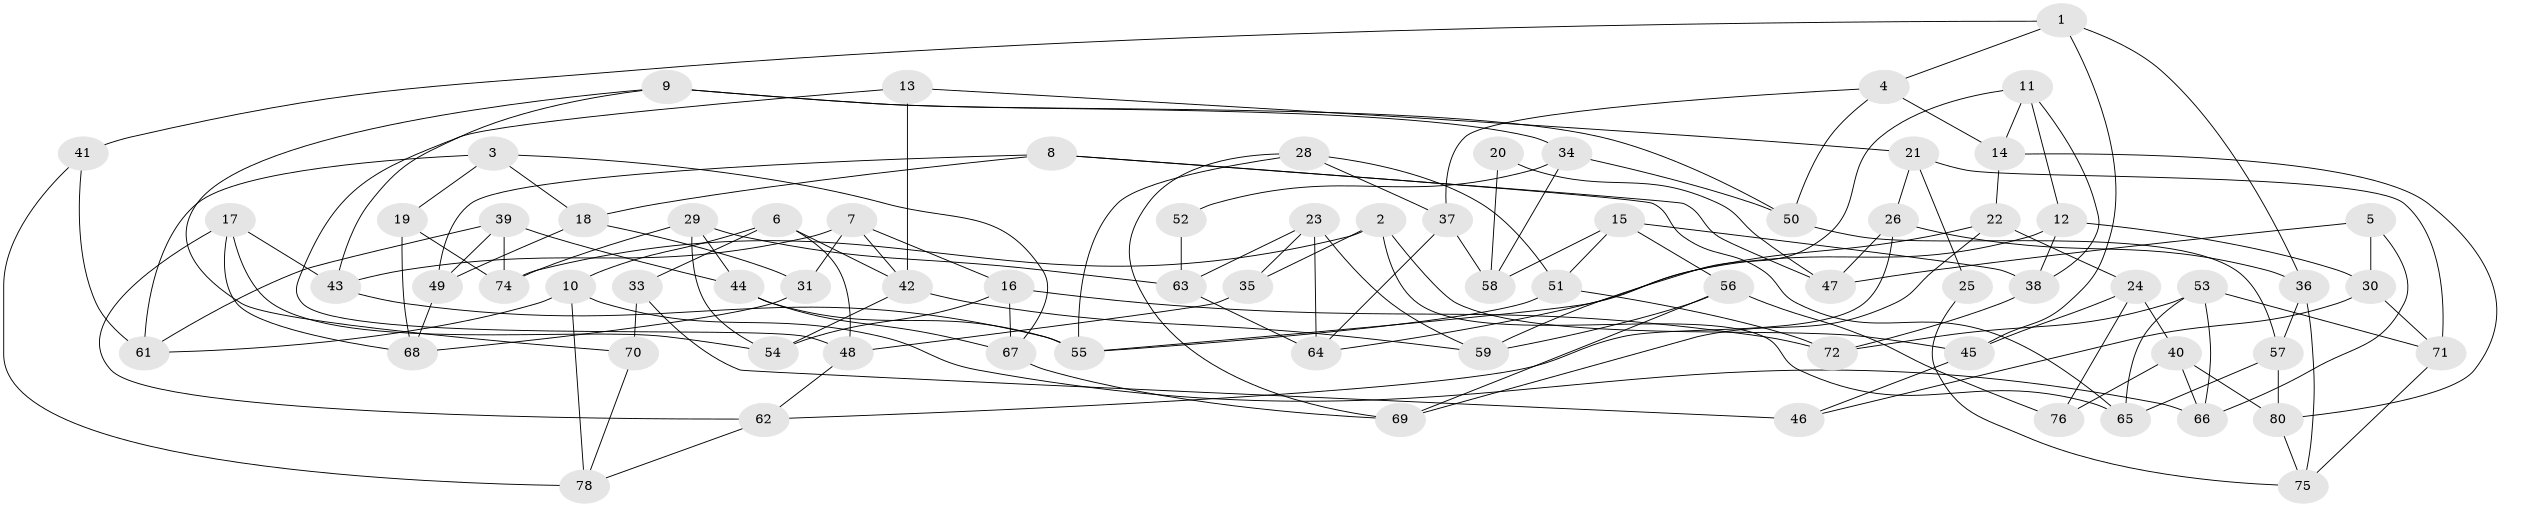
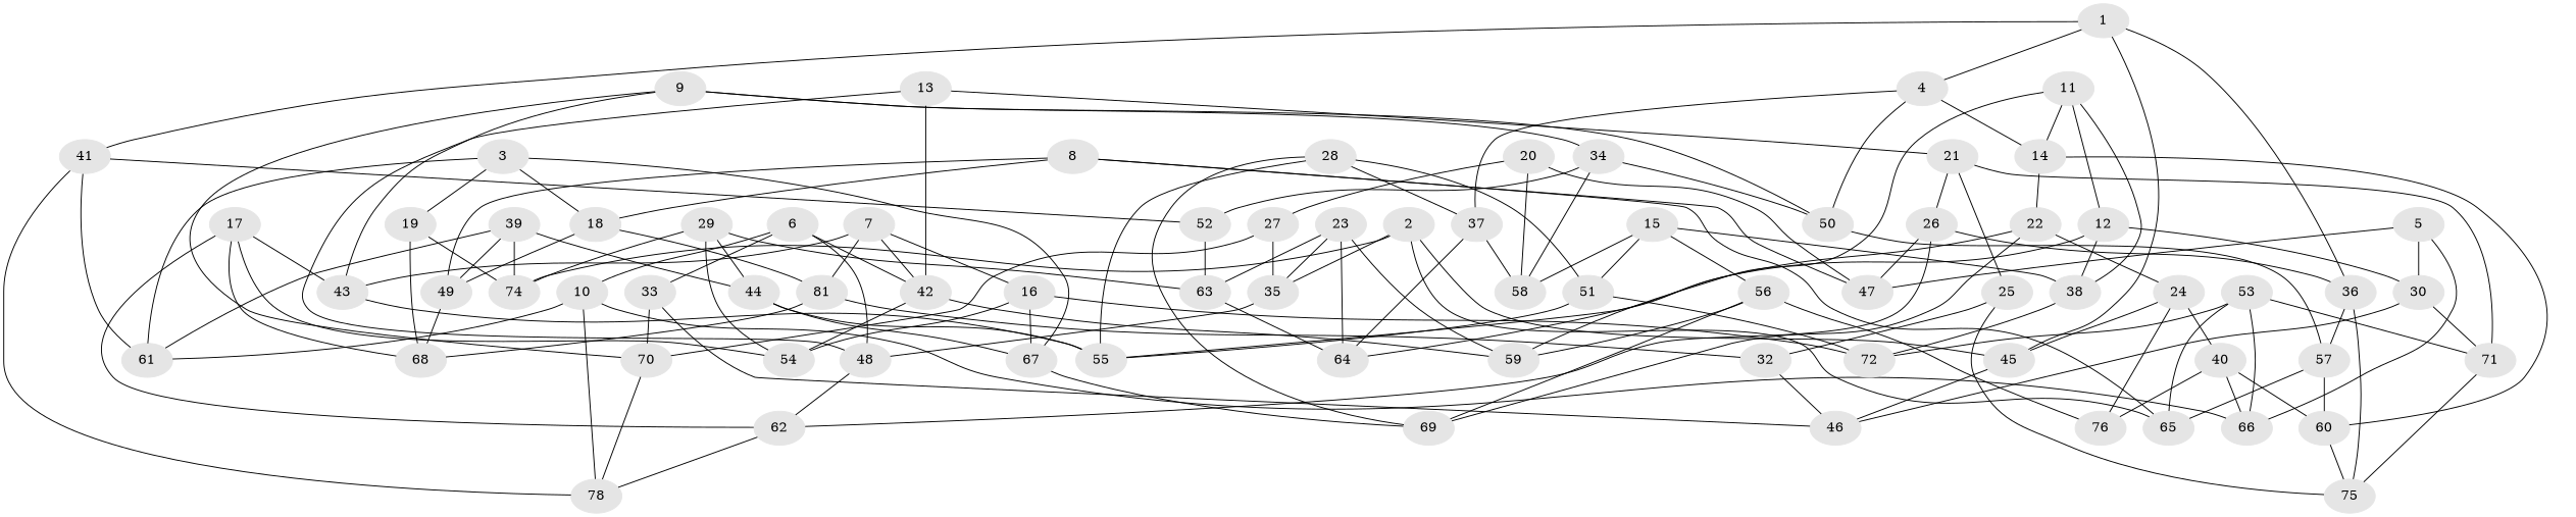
  graph {
    node [color=gray90 style=filled]
    1
    4
    36
    41
    45
    14
    37
    50
    75
    57
    61
    52
    n13 [label=78]
    46
    2
    35
    65
    74
    48
    3
    18
    19
    67
-   31
+   31 [label=81]
    49
    68
    69
    22
-   60 [label=80]
+   60
    58
    64
    5
    30
    47
    66
    71
    63
    6
    10
    33
    42
    70
    59
    54
    62
    7
    16
    43
    13
    21
    72
+   32
    55
    8
    9
    34
    11
    12
    38
    25
    26
    24
    15
    51
    56
    76
    17
    20
+   27
    40
    23
    28
    29
    44
    39
    53
    1 -- 4
    1 -- 36
    1 -- 41
    1 -- 45
    4 -- 14
    4 -- 37
    4 -- 50
    36 -- 75
    36 -- 57
    41 -- 61
+   41 -- 52
    41 -- n13
    45 -- 46
    14 -- 22
    14 -- 60
    37 -- 58
    37 -- 64
    50 -- 57
    57 -- 65
    57 -- 60
    52 -- 63
    2 -- 45
    2 -- 35
    2 -- 65
    2 -- 74
    35 -- 48
    48 -- 62
    3 -- 61
    3 -- 18
    3 -- 19
    3 -- 67
    18 -- 31
    18 -- 49
    19 -- 74
    19 -- 68
    67 -- 69
    31 -- 68
+   31 -- 32
    49 -- 68
    22 -- 69
    22 -- 64
    22 -- 24
    60 -- 75
    5 -- 30
    5 -- 47
    5 -- 66
    30 -- 46
    30 -- 71
    71 -- 75
    63 -- 64
    6 -- 48
    6 -- 10
    6 -- 33
    6 -- 42
    10 -- 61
    10 -- n13
    10 -- 66
    33 -- 46
    33 -- 70
    42 -- 59
    42 -- 54
    70 -- n13
    62 -- n13
    7 -- 31
    7 -- 42
    7 -- 16
    7 -- 43
    16 -- 67
    16 -- 54
    16 -- 72
    43 -- 55
    13 -- 48
    13 -- 42
    13 -- 21
    21 -- 71
    21 -- 25
    21 -- 26
+   32 -- 46
    8 -- 65
    8 -- 18
    8 -- 49
    8 -- 47
    9 -- 50
    9 -- 70
    9 -- 43
    9 -- 34
    34 -- 50
    34 -- 52
    34 -- 58
    11 -- 14
    11 -- 59
    11 -- 12
    11 -- 38
    12 -- 30
    12 -- 55
    12 -- 38
    38 -- 72
    25 -- 75
+   25 -- 32
    26 -- 36
    26 -- 47
    26 -- 62
    24 -- 45
    24 -- 76
    24 -- 40
    15 -- 58
    15 -- 38
    15 -- 51
    15 -- 56
    51 -- 72
    51 -- 55
    56 -- 69
    56 -- 59
    56 -- 76
    17 -- 68
    17 -- 54
    17 -- 62
    17 -- 43
    20 -- 58
    20 -- 47
+   20 -- 27
+   27 -- 35
+   27 -- 70
    40 -- 60
    40 -- 66
    40 -- 76
    23 -- 35
    23 -- 64
    23 -- 63
    23 -- 59
    28 -- 37
    28 -- 69
    28 -- 55
    28 -- 51
    29 -- 74
    29 -- 63
    29 -- 54
    29 -- 44
    44 -- 67
    44 -- 55
    39 -- 61
    39 -- 74
    39 -- 49
    39 -- 44
    53 -- 65
    53 -- 66
    53 -- 71
    53 -- 72
  }
